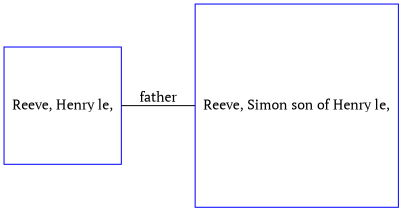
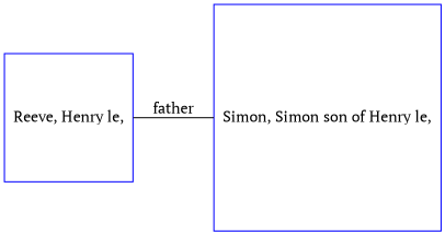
  digraph {
    rankdir=LR
    fontname="PT Serif"
    node [color=blue regular=1 shape=box fontname="PT Serif"]
    n1 [label="Reeve, Henry le,"]
-   n2 [label="Reeve, Simon son of Henry le,"]
+   n2 [label="Simon, Simon son of Henry le,"]
    n1 -> n2 [arrowsize=0.0 dir=none label=father fontname="PT Serif"]
  }
